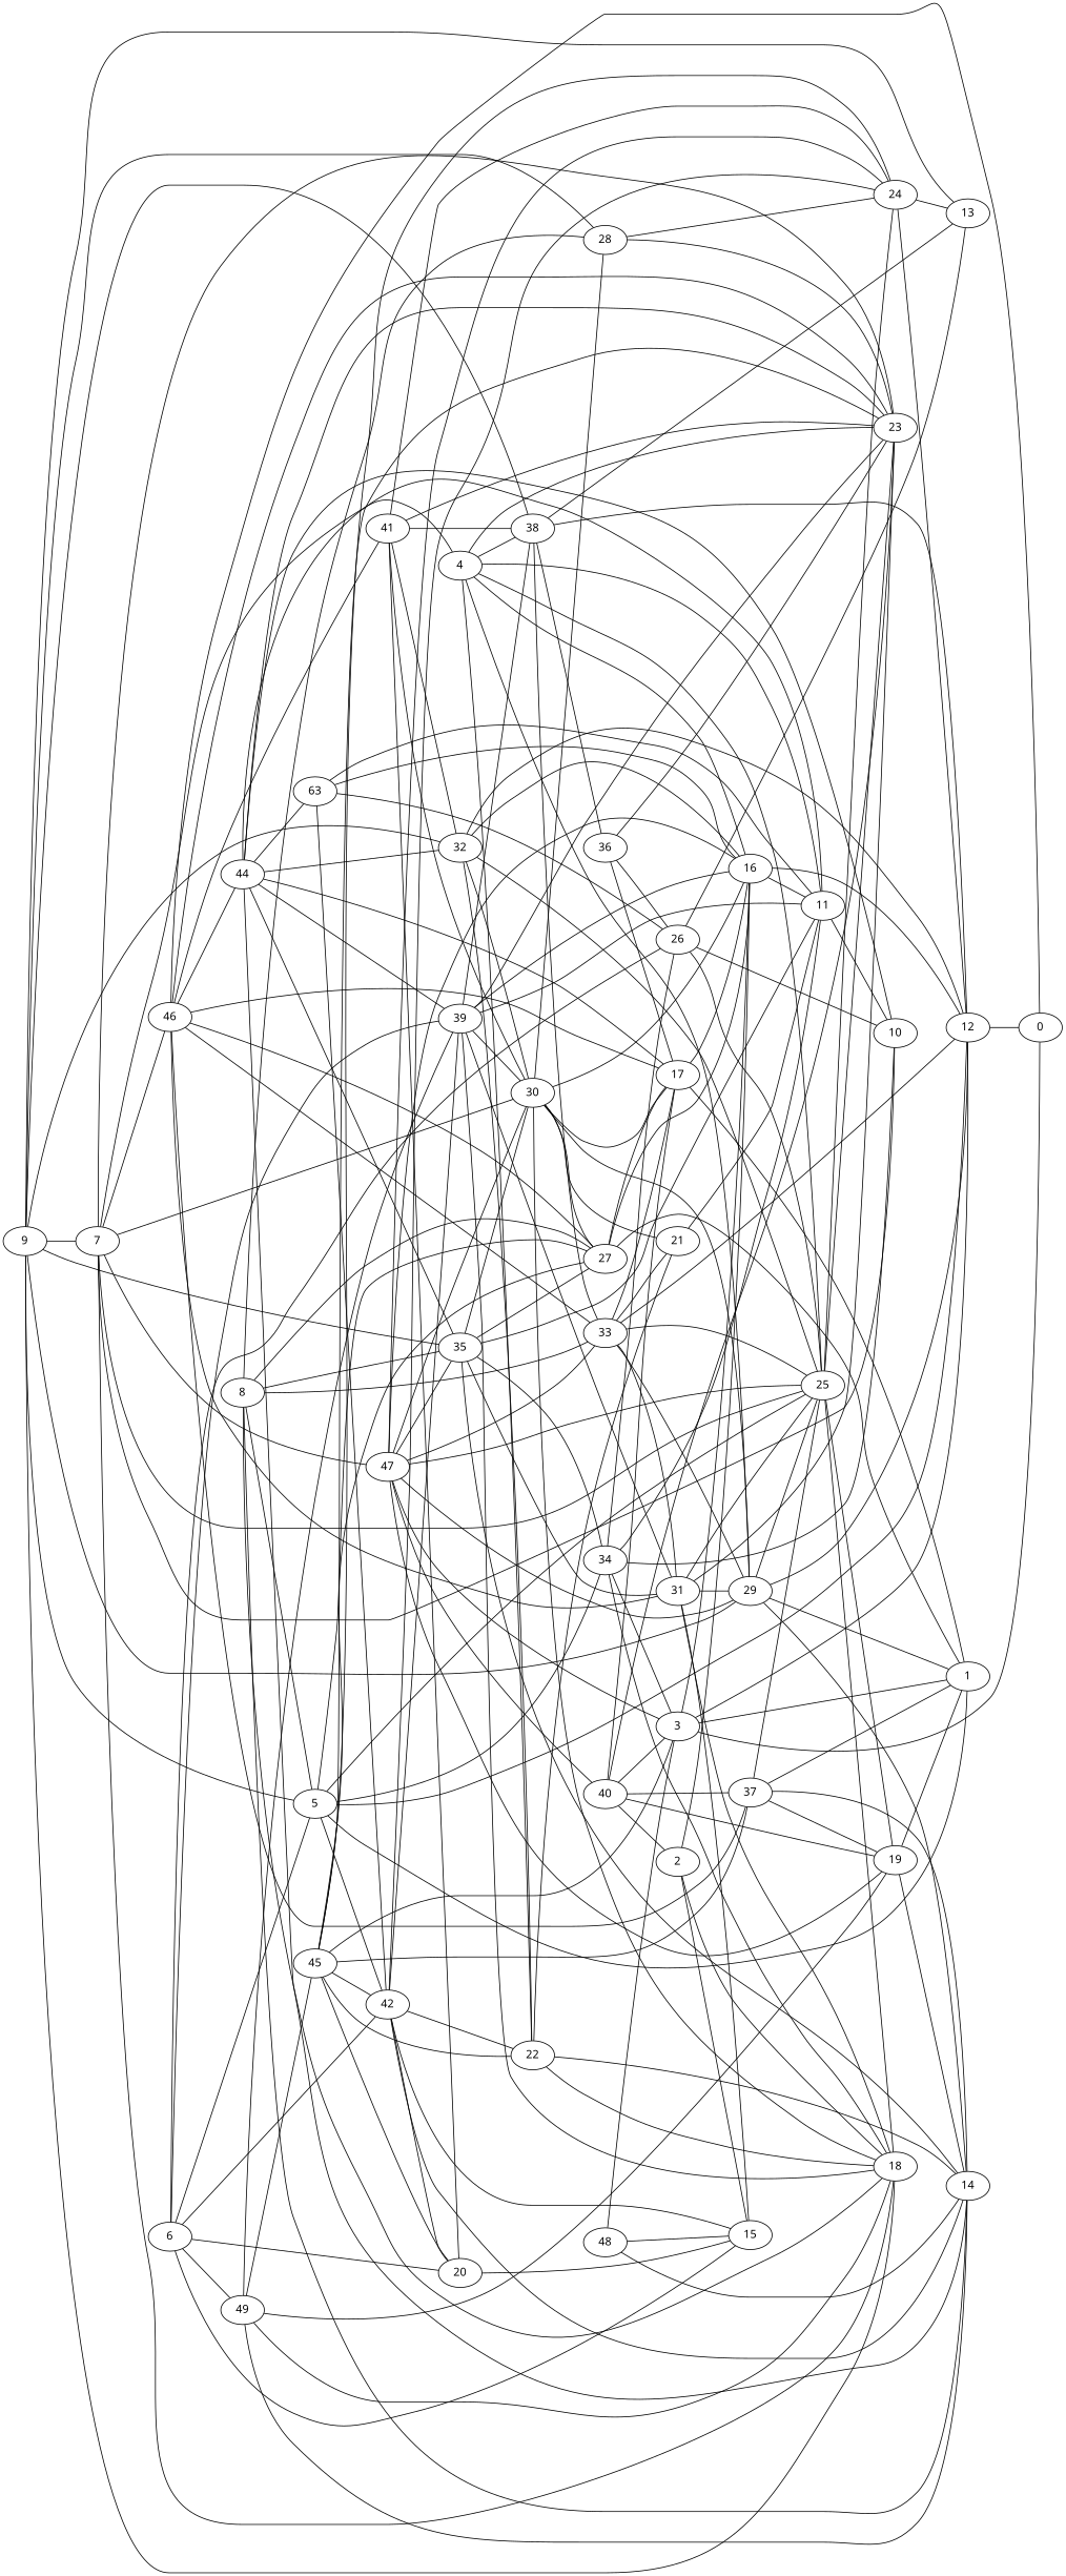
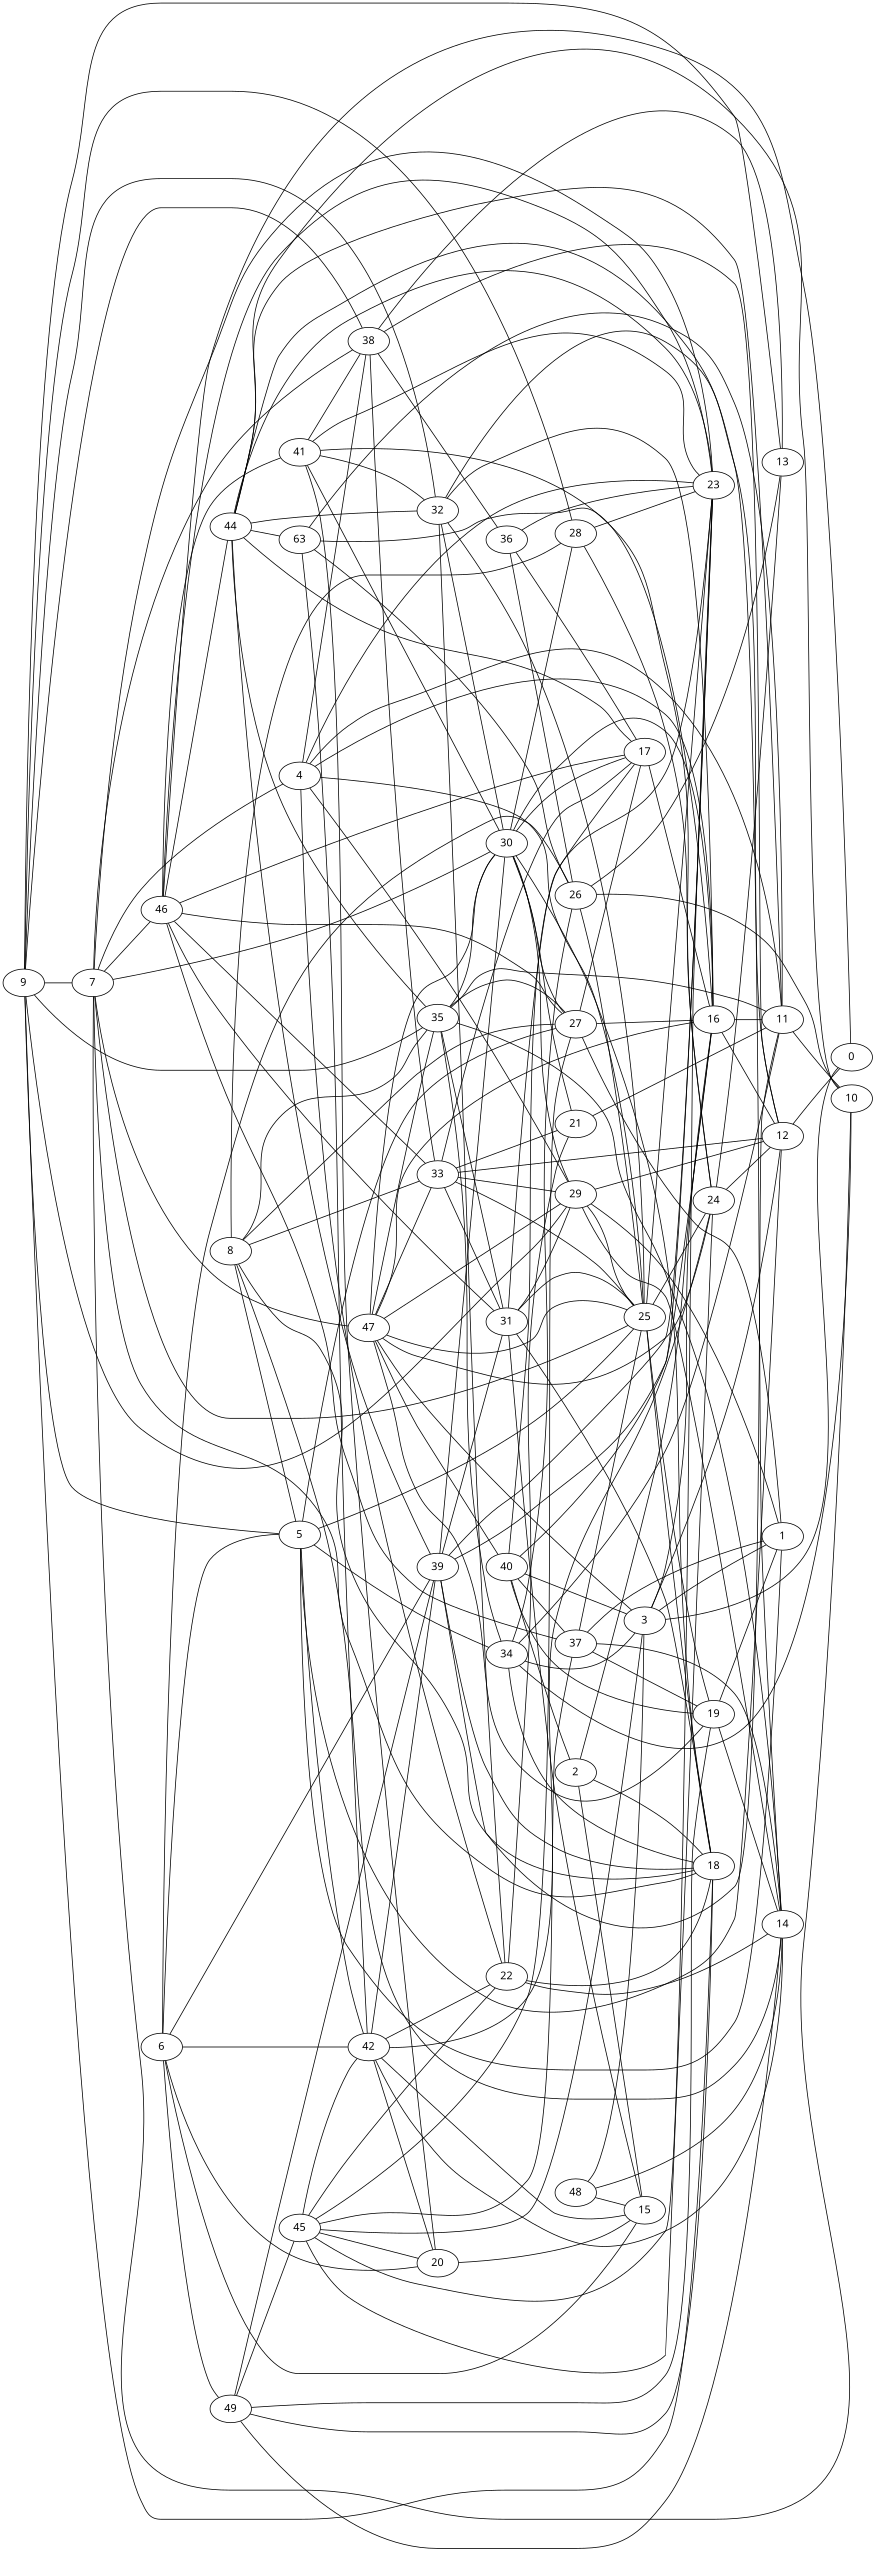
  digraph {
    fontname="Noto Sans"
    rankdir=LR
    node [fontname="Noto Sans"]
    edge [color=black dir=none fontname="Noto Sans"]
    39
    11
    30
    31
    16
    23
    18
    10
    27
    21
    28
    29
    17
    35
    34
    14
    3
    26
    15
    25
    1
    12
    33
    20
    24
    41
    38
    32
    13
    36
    22
    19
    46
    37
    0
    44
    n37 [label=63]
    7
    4
    47
    2
    9
    5
    40
    8
    42
    48
    49
    45
    6
    subgraph sub_1 {
      39
      11
      30
      31
      16
      23
      18
      10
      27
      21
      28
      29
      17
      35
      34
      14
      3
      26
      15
      25
      1
      12
      33
      20
      24
      41
      38
      32
      13
      36
      22
      19
      46
      37
      0
      44
      n37
      7
      4
      47
      2
      9
      5
      40
      8
      42
      48
      49
      45
      6
    }
    39 -> 11
    39 -> 30
    39 -> 31
    39 -> 16
    39 -> 23
    39 -> 18
    11 -> 10
    30 -> 16
    30 -> 18
    30 -> 27
    30 -> 21
    30 -> 28
    30 -> 29
    30 -> 17
    31 -> 23
    31 -> 18
    31 -> 29
    31 -> 15
    31 -> 25
    16 -> 11
    16 -> 12
    27 -> 16
    27 -> 17
    27 -> 1
    21 -> 11
    28 -> 23
    28 -> 24
    29 -> 14
    29 -> 25
    29 -> 1
    29 -> 12
    17 -> 16
-   17 -> 1
    35 -> 11
    35 -> 30
    35 -> 31
    35 -> 27
    35 -> 34
    35 -> 14
    34 -> 11
    34 -> 18
    34 -> 10
    34 -> 3
    34 -> 26
    3 -> 16
    3 -> 1
    3 -> 12
    3 -> 0
    26 -> 10
    26 -> 25
    26 -> 13
    25 -> 23
    25 -> 18
    25 -> 24
    25 -> 19
    12 -> 0
    33 -> 31
    33 -> 21
    33 -> 29
    33 -> 17
    33 -> 25
    33 -> 12
    20 -> 15
    24 -> 12
    24 -> 13
    41 -> 30
    41 -> 23
    41 -> 20
    41 -> 24
    41 -> 38
    41 -> 32
    38 -> 12
    38 -> 33
    38 -> 13
    38 -> 36
    32 -> 30
    32 -> 16
    32 -> 25
    32 -> 12
    32 -> 22
    36 -> 23
    36 -> 17
    36 -> 26
    22 -> 18
    22 -> 21
    22 -> 14
    19 -> 14
    19 -> 1
    46 -> 31
    46 -> 23
    46 -> 27
    46 -> 17
    46 -> 33
    46 -> 41
    46 -> 37
    46 -> 0
    46 -> 44
    37 -> 14
    37 -> 25
    37 -> 1
    37 -> 19
    44 -> 39
    44 -> 11
    44 -> 23
    44 -> 10
    44 -> 17
    44 -> 35
    44 -> 14
    44 -> 32
    44 -> n37
    n37 -> 11
    n37 -> 16
    n37 -> 26
    n37 -> 42
    7 -> 30
    7 -> 23
    7 -> 18
    7 -> 10
    7 -> 25
-   39 -> 38
+   7 -> 38
    7 -> 46
    7 -> 4
    7 -> 47
    4 -> 11
    4 -> 16
    4 -> 23
    4 -> 29
    4 -> 25
    4 -> 38
    4 -> 22
    47 -> 30
    47 -> 16
    47 -> 29
    47 -> 35
    47 -> 3
    47 -> 25
    47 -> 33
    47 -> 24
    47 -> 19
    47 -> 40
    2 -> 16
    2 -> 18
    2 -> 15
    9 -> 18
    9 -> 28
    9 -> 29
    9 -> 35
    9 -> 38
    9 -> 32
    9 -> 13
    9 -> 7
    9 -> 5
    5 -> 27
    5 -> 34
    5 -> 25
    5 -> 1
    5 -> 12
    5 -> 42
    40 -> 23
    40 -> 17
    40 -> 3
    40 -> 19
    40 -> 37
    40 -> 2
    8 -> 18
    8 -> 27
    8 -> 28
    8 -> 35
    8 -> 14
    8 -> 33
    8 -> 5
    42 -> 39
    42 -> 14
    42 -> 15
    42 -> 20
    42 -> 24
    42 -> 22
    48 -> 14
    48 -> 3
    48 -> 15
    49 -> 39
    49 -> 18
    49 -> 14
    49 -> 19
    49 -> 45
    45 -> 23
    45 -> 27
    45 -> 3
    45 -> 20
    45 -> 24
    45 -> 22
    45 -> 37
    45 -> 42
    6 -> 39
    6 -> 26
    6 -> 15
    6 -> 20
    6 -> 5
    6 -> 42
    6 -> 49
  }
